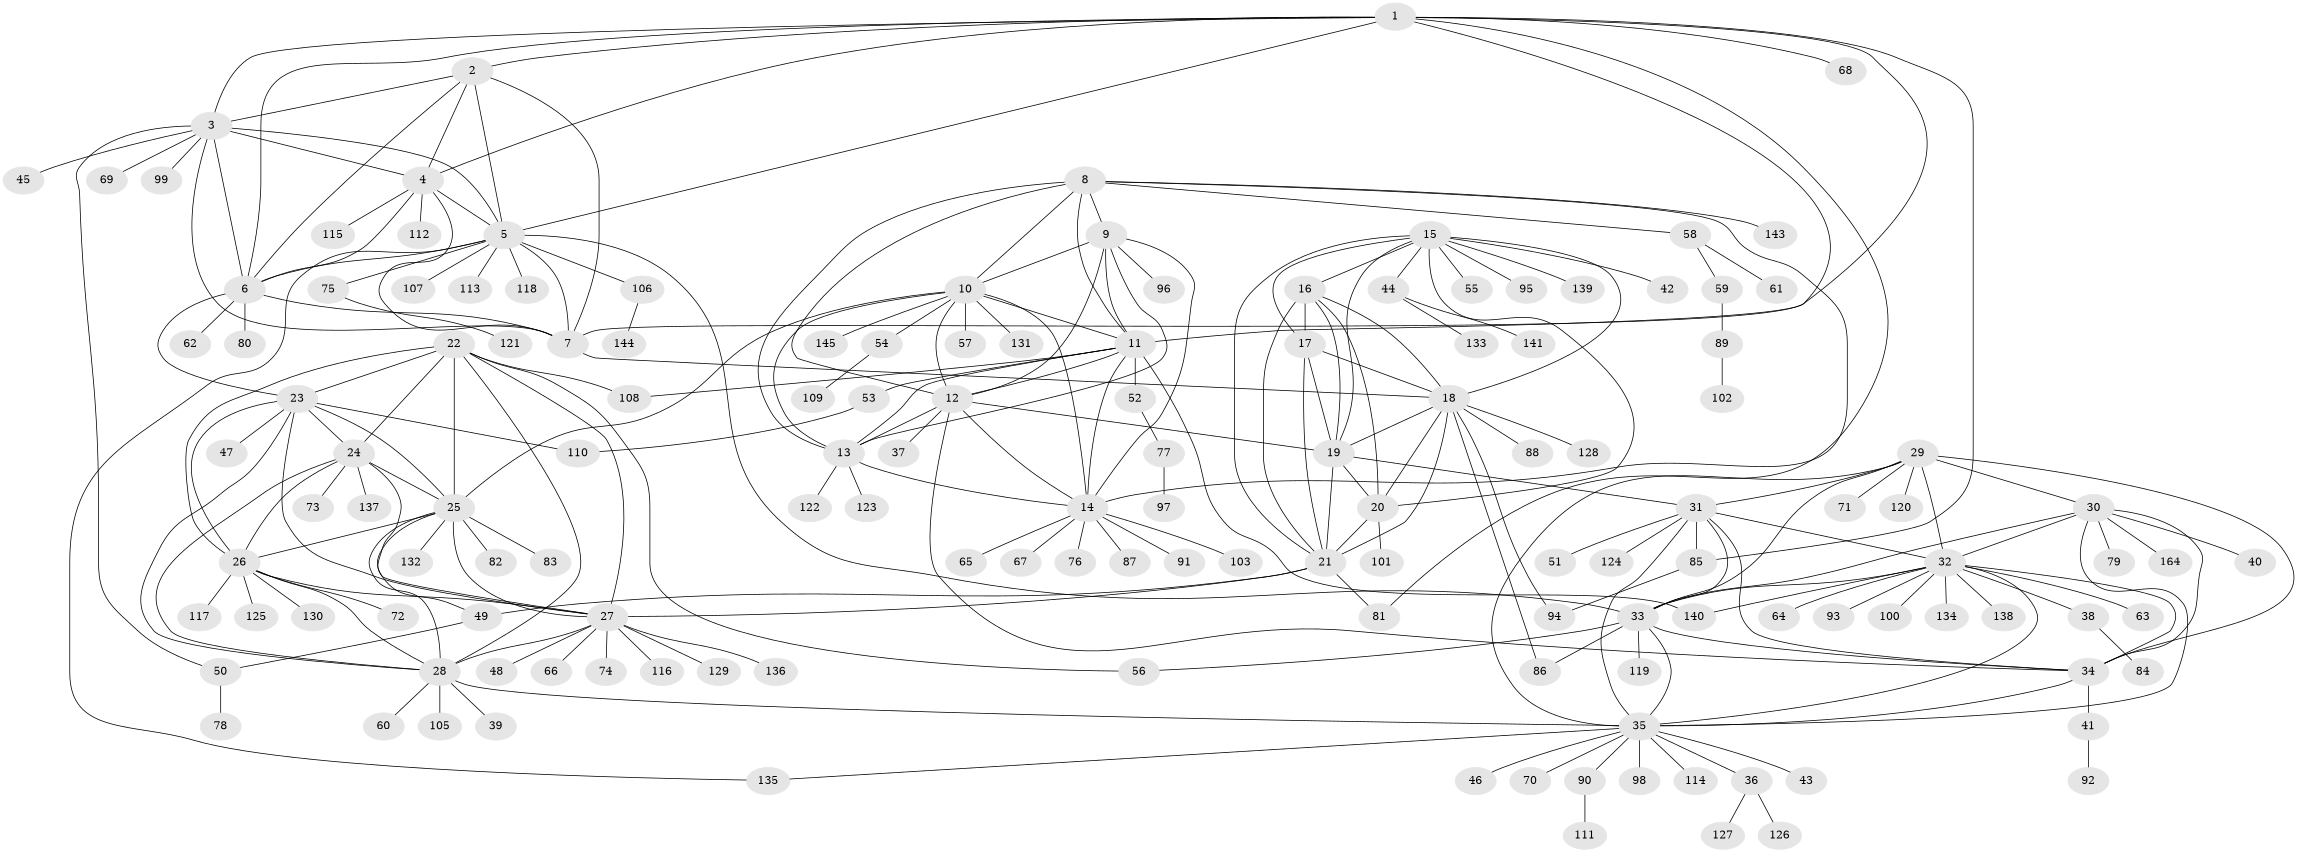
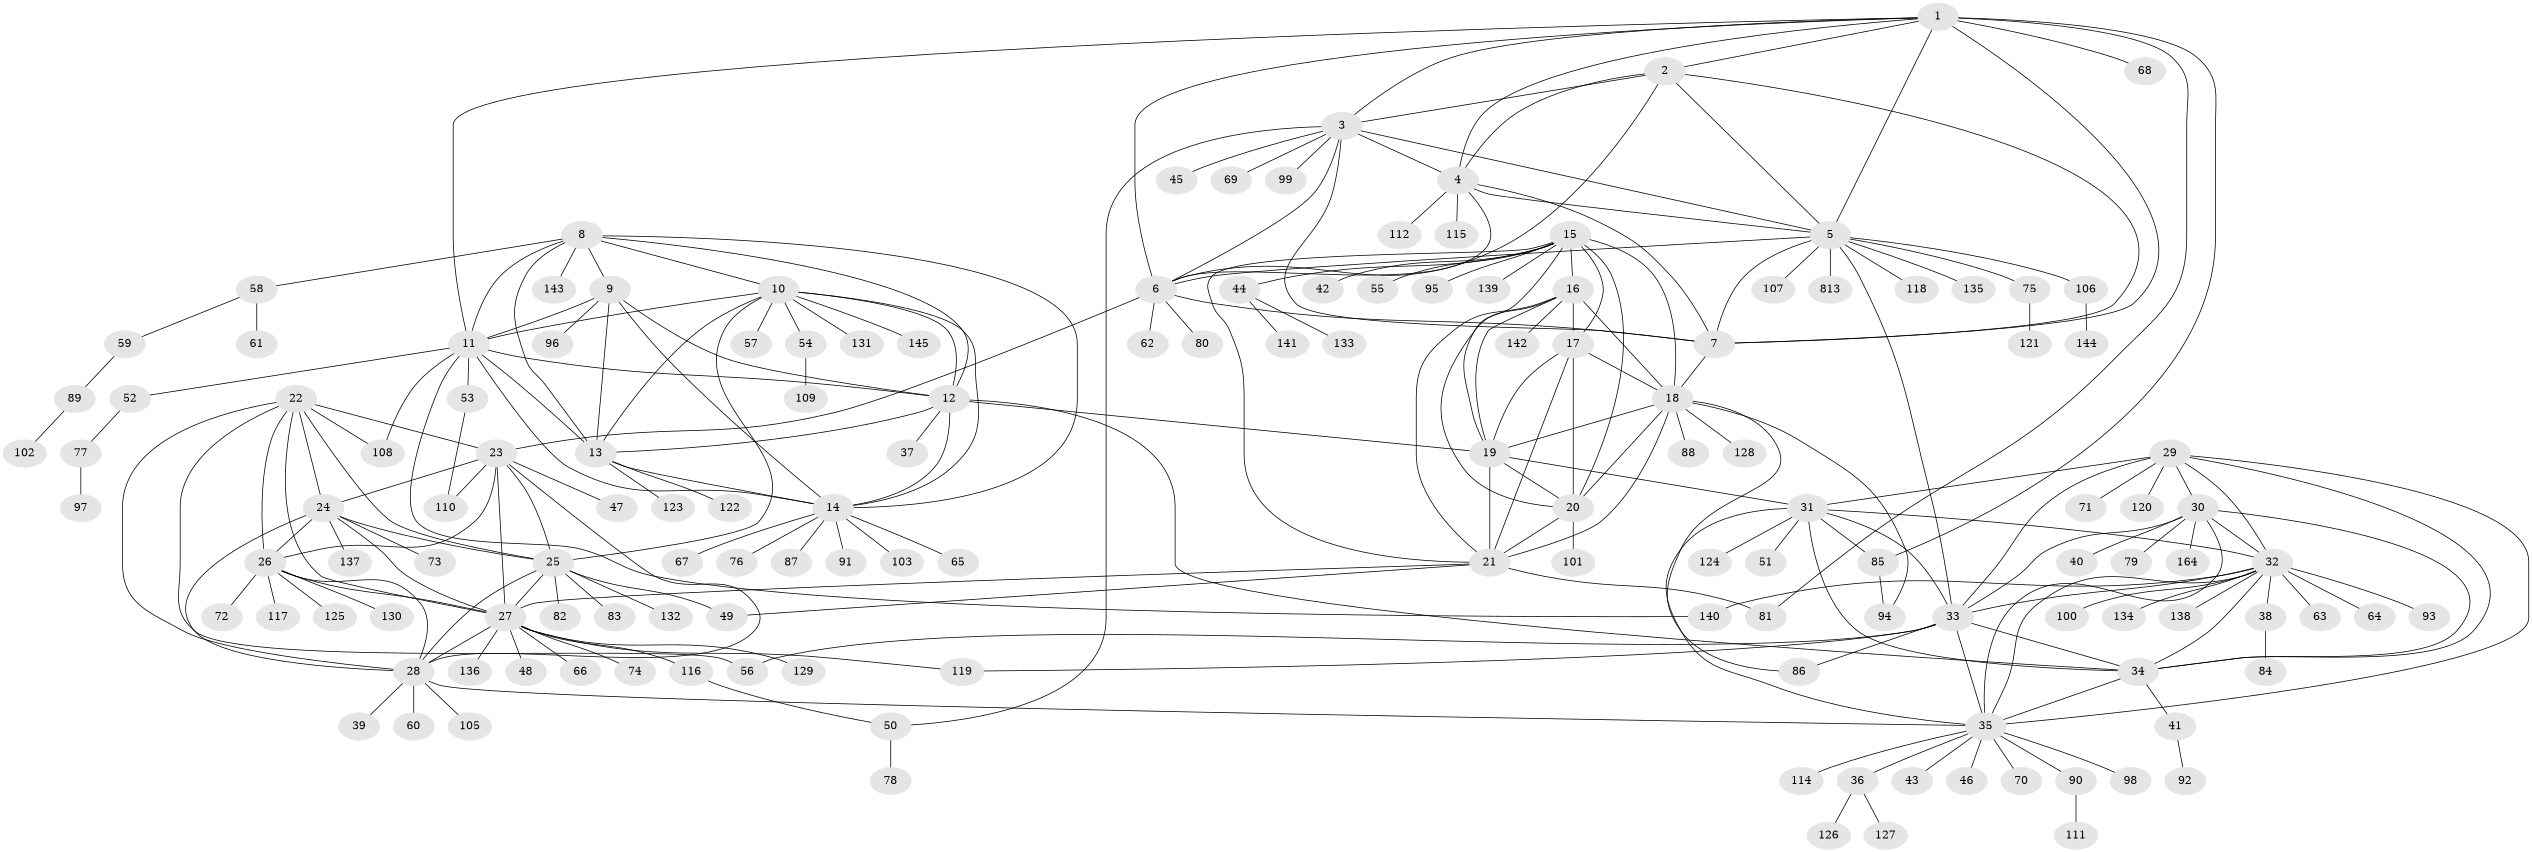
  graph {
    node [color=gray90 style=filled]
    1
    2
    3
    4
    5
    6
    7
    11
    68
    81
    85
    45
    50
    69
    99
    112
    115
    33
    75
    106
    107
-   113
+   113 [label=813]
    118
    135
    23
    62
    80
    18
    12
    13
    14
    52
    53
    108
    140
    94
    78
    34
    86
    56
    119
    35
    121
    144
    25
    27
    24
    26
    28
    47
    110
    19
    20
    21
    88
    128
    8
    9
    10
    58
    143
    96
    54
    57
    131
    145
    37
    122
    123
    65
    67
    76
    87
    91
    103
    59
    61
    49
    82
    83
    132
    109
    77
    31
    41
    15
    16
    17
    42
    44
    55
    95
    139
+   142
    101
    133
    141
    32
    51
    124
    48
    66
    74
    116
    129
    136
    22
    73
    137
    72
    117
    125
    130
    39
    60
    105
    36
    43
    46
    70
    90
    98
    114
    29
    30
    71
    120
    40
    79
    n130 [label=164]
    38
    63
    64
    93
    100
    134
    138
    84
    92
    126
    127
    111
    97
    89
    102
    1 -- 2
    1 -- 3
    1 -- 4
    1 -- 5
    1 -- 6
    1 -- 7
    1 -- 11
    1 -- 68
    1 -- 81
    1 -- 85
    2 -- 3
    2 -- 4
    2 -- 5
    2 -- 6
    2 -- 7
    3 -- 4
    3 -- 5
    3 -- 6
    3 -- 7
    3 -- 45
    3 -- 50
    3 -- 69
    3 -- 99
    4 -- 5
    4 -- 6
    4 -- 7
    4 -- 112
    4 -- 115
    5 -- 6
    5 -- 7
    5 -- 33
    5 -- 75
    5 -- 106
    5 -- 107
    5 -- 113
    5 -- 118
    5 -- 135
    6 -- 7
    6 -- 23
    6 -- 62
    6 -- 80
    7 -- 18
    11 -- 12
    11 -- 13
    11 -- 14
    11 -- 52
    11 -- 53
    11 -- 108
    11 -- 140
    85 -- 94
    50 -- 78
    33 -- 34
    33 -- 86
    33 -- 56
    33 -- 119
    33 -- 35
    75 -- 121
    106 -- 144
    23 -- 25
    23 -- 27
    23 -- 24
    23 -- 26
    23 -- 28
    23 -- 47
    23 -- 110
    18 -- 94
    18 -- 86
    18 -- 19
    18 -- 20
    18 -- 21
    18 -- 88
    18 -- 128
    12 -- 13
    12 -- 14
    12 -- 34
    12 -- 19
    12 -- 37
    13 -- 14
    13 -- 122
    13 -- 123
    14 -- 65
    14 -- 67
    14 -- 76
    14 -- 87
    14 -- 91
    14 -- 103
    52 -- 77
    53 -- 110
    34 -- 35
    34 -- 41
-   35 -- 135
    35 -- 36
    35 -- 43
    35 -- 46
    35 -- 70
    35 -- 90
    35 -- 98
    35 -- 114
    25 -- 27
-   25 -- 26
    25 -- 28
    25 -- 49
    25 -- 82
    25 -- 83
    25 -- 132
+   27 -- 119
    27 -- 28
    27 -- 48
    27 -- 66
    27 -- 74
    27 -- 116
    27 -- 129
    27 -- 136
    24 -- 25
    24 -- 27
    24 -- 26
    24 -- 28
    24 -- 73
    24 -- 137
    26 -- 27
    26 -- 28
    26 -- 72
    26 -- 117
    26 -- 125
    26 -- 130
    28 -- 35
    28 -- 39
    28 -- 60
    28 -- 105
    19 -- 20
    19 -- 21
    19 -- 31
    20 -- 21
    20 -- 101
    21 -- 81
    21 -- 27
    21 -- 49
    8 -- 11
    8 -- 12
    8 -- 13
    8 -- 14
    8 -- 9
    8 -- 10
    8 -- 58
    8 -- 143
    9 -- 11
    9 -- 12
    9 -- 13
    9 -- 14
-   9 -- 10
    9 -- 96
    10 -- 11
    10 -- 12
    10 -- 13
    10 -- 14
    10 -- 25
    10 -- 54
    10 -- 57
    10 -- 131
    10 -- 145
    58 -- 59
    58 -- 61
    54 -- 109
    59 -- 89
-   49 -- 50
+   116 -- 50
    77 -- 97
    31 -- 85
    31 -- 33
    31 -- 34
    31 -- 35
    31 -- 32
    31 -- 51
    31 -- 124
    41 -- 92
    15 -- 18
    15 -- 19
    15 -- 20
    15 -- 21
    15 -- 16
    15 -- 17
    15 -- 42
    15 -- 44
    15 -- 55
    15 -- 95
    15 -- 139
    16 -- 18
    16 -- 19
    16 -- 20
    16 -- 21
    16 -- 17
+   16 -- 142
    17 -- 18
    17 -- 19
+   17 -- 20
    17 -- 21
    44 -- 133
    44 -- 141
    32 -- 33
    32 -- 140
    32 -- 34
    32 -- 35
    32 -- 38
    32 -- 63
    32 -- 64
    32 -- 93
    32 -- 100
    32 -- 134
    32 -- 138
    22 -- 23
    22 -- 108
    22 -- 56
    22 -- 25
    22 -- 27
    22 -- 24
    22 -- 26
    22 -- 28
    36 -- 126
    36 -- 127
    90 -- 111
    29 -- 33
    29 -- 34
    29 -- 35
    29 -- 31
    29 -- 32
    29 -- 30
    29 -- 71
    29 -- 120
    30 -- 33
    30 -- 34
    30 -- 35
    30 -- 32
    30 -- 40
    30 -- 79
    30 -- n130
    38 -- 84
    89 -- 102
  }
